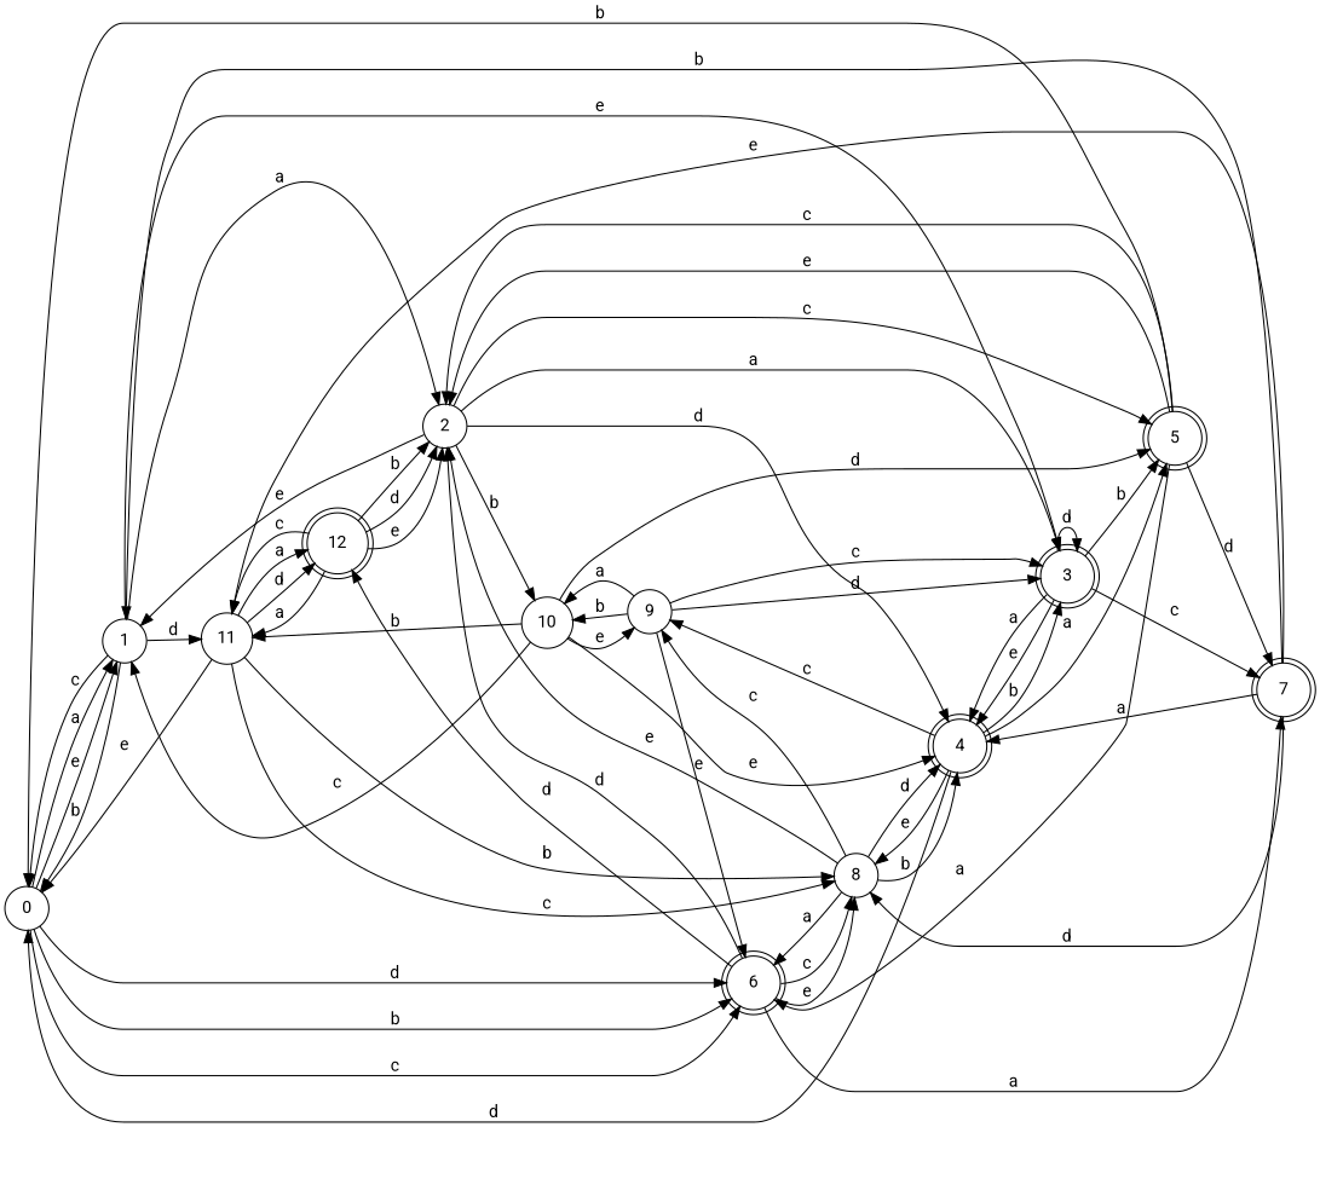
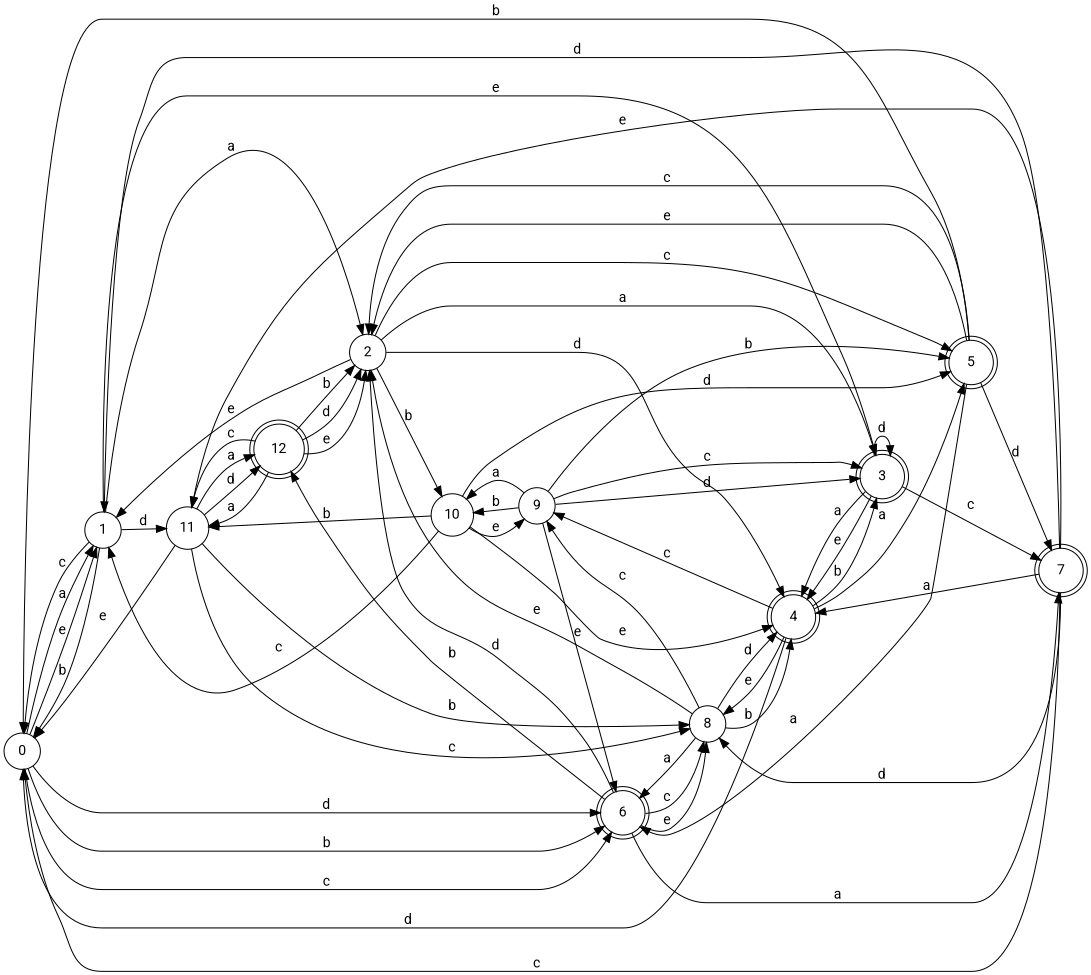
  digraph {
    fontname=Roboto
    rankdir=LR
    node [color=black fillcolor=white fontname=Roboto shape=circle style=filled]
    edge [fontname=Roboto]
    n1 [label=0]
    n2 [label=1]
    n3 [label=6 shape=doublecircle style="rounded,filled"]
    n4 [label=2]
    n5 [label=3 shape=doublecircle style="rounded,filled"]
    n6 [label=11]
    n7 [label=7 shape=doublecircle style="rounded,filled"]
    n8 [label=8]
    n9 [label=12 shape=doublecircle style="rounded,filled"]
    n10 [label=4 shape=doublecircle style="rounded,filled"]
    n11 [label=5 shape=doublecircle style="rounded,filled"]
    n12 [label=10]
    n13 [label=9]
    n1 -> n2 [label=a]
    n1 -> n2 [label=e]
    n1 -> n3 [label=b]
    n1 -> n3 [label=c]
    n1 -> n3 [label=d]
    n2 -> n1 [label=b]
    n2 -> n1 [label=c]
    n2 -> n4 [label=a]
    n2 -> n5 [label=e]
    n2 -> n6 [label=d]
    n3 -> n4 [label=d]
    n3 -> n7 [label=a]
    n3 -> n8 [label=c]
    n3 -> n8 [label=e]
-   n3 -> n9 [label=d]
+   n3 -> n9 [label=b]
    n4 -> n2 [label=e]
    n4 -> n5 [label=a]
    n4 -> n10 [label=d]
    n4 -> n11 [label=c]
    n4 -> n12 [label=b]
    n5 -> n5 [label=d]
    n5 -> n7 [label=c]
    n5 -> n10 [label=a]
    n5 -> n10 [label=e]
-   n5 -> n11 [label=b]
+   n13 -> n11 [label=b]
    n6 -> n1 [label=e]
    n6 -> n8 [label=b]
    n6 -> n8 [label=c]
    n6 -> n9 [label=a]
    n6 -> n9 [label=d]
-   n7 -> n2 [label=b]
+   n7 -> n1 [label=c]
+   n7 -> n2 [label=d]
    n7 -> n6 [label=e]
    n7 -> n8 [label=d]
    n7 -> n10 [label=a]
    n8 -> n3 [label=a]
    n8 -> n4 [label=e]
    n8 -> n10 [label=b]
    n8 -> n10 [label=d]
    n8 -> n13 [label=c]
    n9 -> n4 [label=b]
    n9 -> n4 [label=d]
    n9 -> n4 [label=e]
    n9 -> n6 [label=a]
    n9 -> n6 [label=c]
    n10 -> n1 [label=d]
    n10 -> n5 [label=b]
    n10 -> n8 [label=e]
    n10 -> n11 [label=a]
    n10 -> n13 [label=c]
    n11 -> n1 [label=b]
    n11 -> n3 [label=a]
    n11 -> n4 [label=c]
    n11 -> n4 [label=e]
    n11 -> n7 [label=d]
    n12 -> n2 [label=c]
    n12 -> n6 [label=b]
    n12 -> n10 [label=e]
    n12 -> n11 [label=d]
    n12 -> n13 [label=e]
    n13 -> n3 [label=e]
    n13 -> n5 [label=c]
    n13 -> n5 [label=d]
    n13 -> n12 [label=a]
    n13 -> n12 [label=b]
  }
